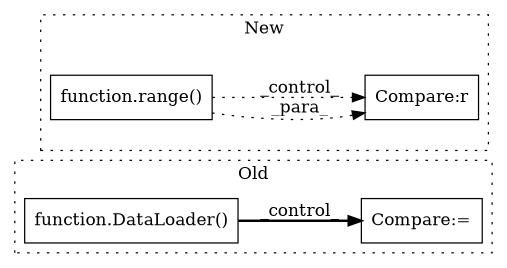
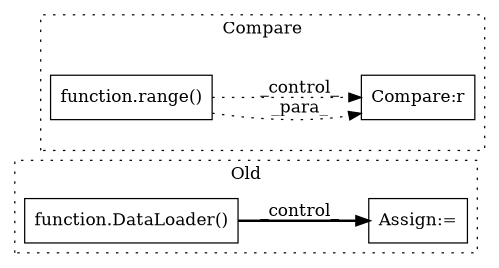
  digraph {
    rankdir=LR
    node [a=75 shape=box]
    edge [style=dotted]
    n1 [l="11,75" label="function.DataLoader()" s="10746,10764"]
-   n2 [a=68 l=3 label="Compare:=" s=10743]
+   n2 [a=68 l=3 label="Assign:=" s=10743]
    n3 [l="6,1" label="function.range()" s="11600,11621"]
    n4 [a=40 l=21 label="Compare:r" s=15662]
    subgraph cluster_1 {
      label=Old
      style=dotted
      n1
      n2
    }
    subgraph cluster_2 {
-     label=New
+     label=Compare
      style=dotted
      n3
      n4
    }
    n1 -> n2 [label=_control_ style=bold]
    n3 -> n4 [label=_para_]
    n3 -> n4 [label=_control_]
  }
